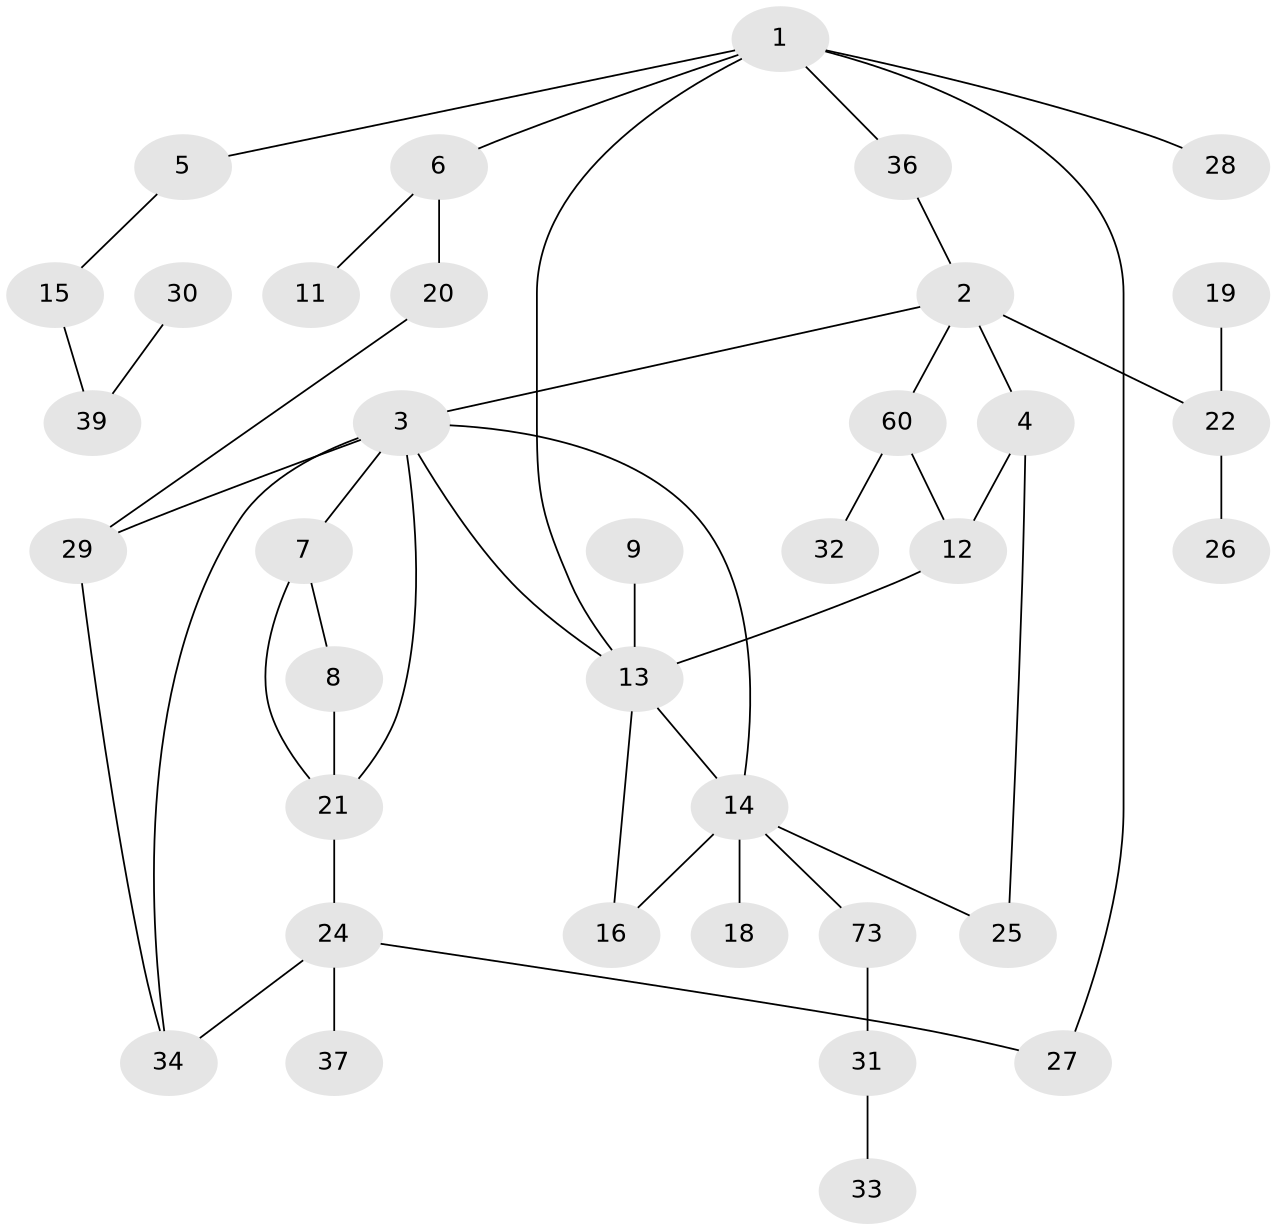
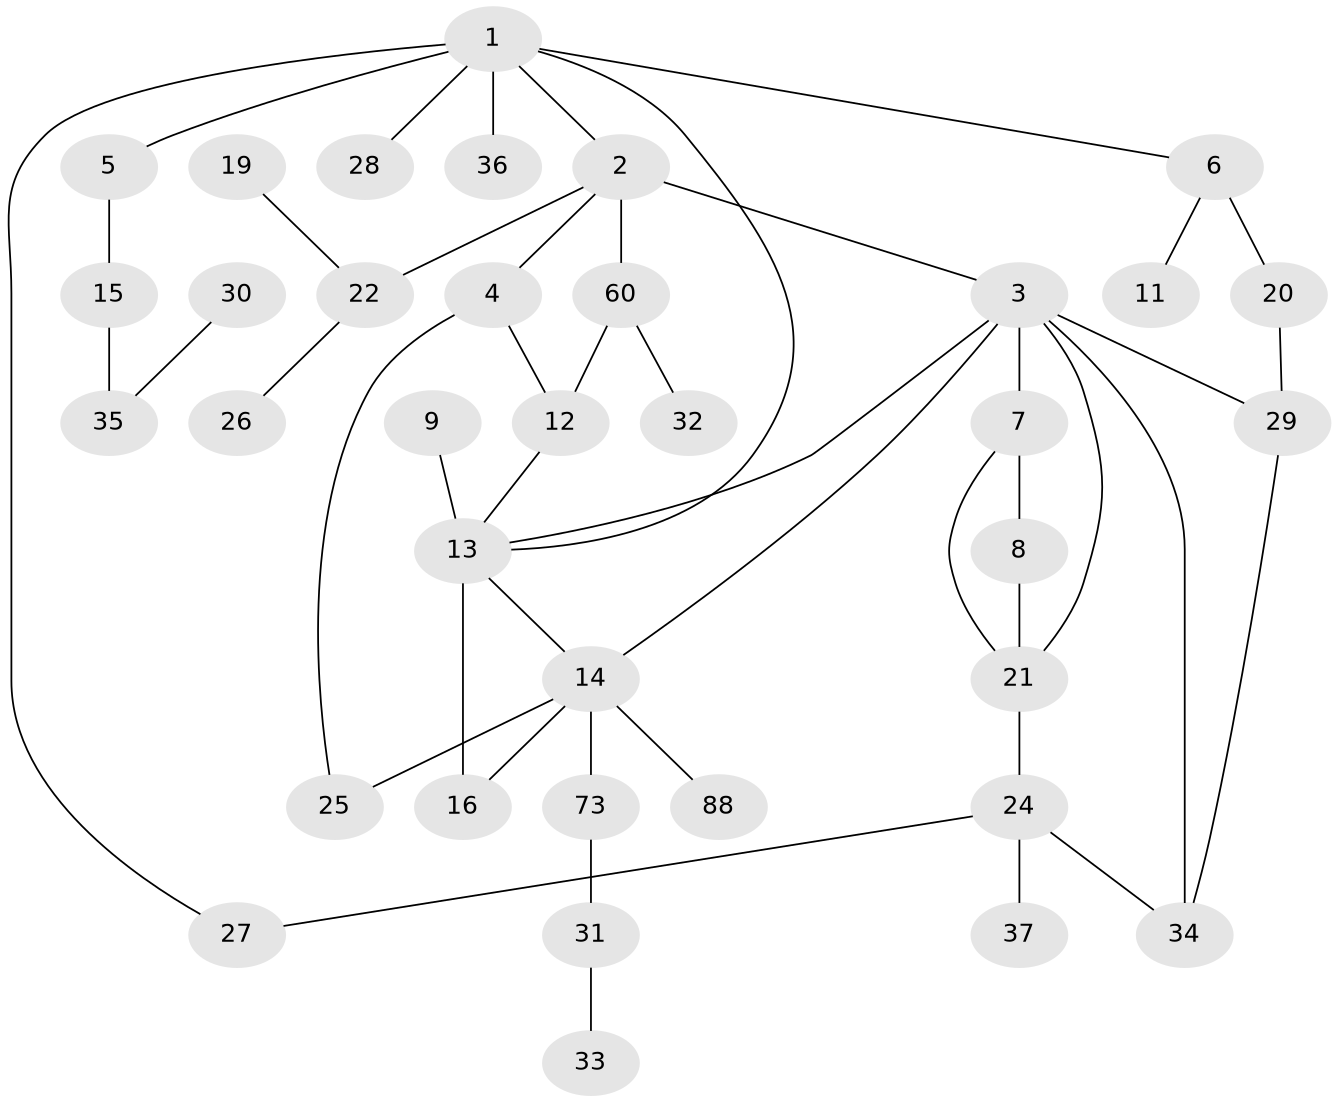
  graph {
    fontname="DejaVu Sans"
    node [color=gray90 fontname="DejaVu Sans" style=filled]
    edge [fontname="DejaVu Sans" weight=1.0]
    1
    2
    5
    6
    13
    27
    28
    36
    3
    4
    n11 [label=60]
    22
    15
    11
    20
    14
    16
    7
    21
    29
    34
    12
    25
    32
    26
    8
    9
    24
-   35 [label=39]
+   35
    19
-   18
+   18 [label=88]
    n32 [label=73]
    31
    30
    37
    33
-   36 -- 2
+   1 -- 2
    1 -- 5
    1 -- 6
    1 -- 13
    1 -- 27
    1 -- 28
    1 -- 36
    2 -- 3
    2 -- 4 [weight=2.0]
    2 -- n11
    2 -- 22
    5 -- 15
    6 -- 11
    6 -- 20 [weight=2.0]
    13 -- 14
    13 -- 16
    3 -- 13
    3 -- 14
    3 -- 7
    3 -- 21
    3 -- 29
    3 -- 34
    4 -- 12
    4 -- 25
    n11 -- 12 [weight=3.0]
    n11 -- 32
    22 -- 26
    15 -- 35
    20 -- 29
    14 -- 16
    14 -- 25
    14 -- 18
    14 -- n32 [weight=2.0]
    7 -- 21
    7 -- 8
    21 -- 24
    29 -- 34
    12 -- 13
    8 -- 21
    9 -- 13 [weight=4.0]
    24 -- 27
    24 -- 34
    24 -- 37
    19 -- 22
    n32 -- 31
    31 -- 33
    30 -- 35
  }
